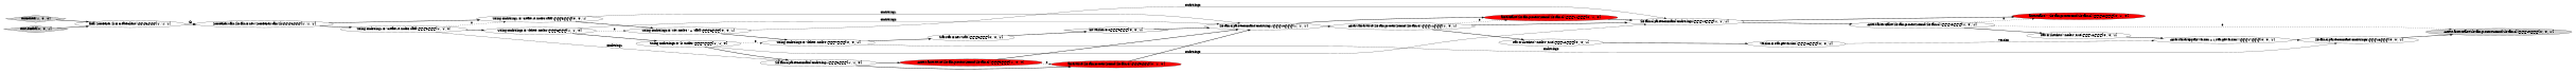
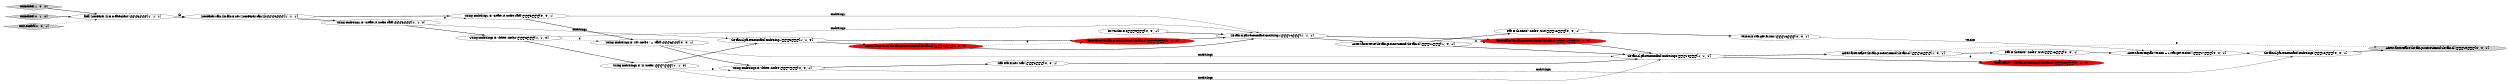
  digraph {
    rankdir=LR
    node [fillcolor=white shape=ellipse style=filled]
    edge [style=bold]
    n1 [fillcolor=lightgray label="testDelete['1', '0', '0']" shape=diamond]
    n2 [label="final ZooKeeper zk = createClient()@@@3@@@['1', '1', '1']"]
    n3 [label="ZooKeeperMain zkMain = new ZooKeeperMain(zk)@@@4@@@['1', '1', '1']"]
    n4 [label="String cmdstring2 = \"delete /node2\"@@@6@@@['1', '1', '0']"]
    n5 [label="String cmdstring3 = \"ls /node2\"@@@7@@@['1', '1', '0']"]
    n6 [label="zkMain.cl.parseCommand(cmdstring1)@@@10@@@['1', '1', '1']"]
    n7 [label="String cmdstring2 = \"set /node4 \" + \"data\"@@@6@@@['0', '0', '1']"]
    n8 [label="zkMain.cl.parseCommand(cmdstring2)@@@14@@@['1', '1', '1']"]
    n9 [label="String cmdstring3 = \"delete /node4\"@@@7@@@['0', '0', '1']"]
    n10 [label="zkMain.cl.parseCommand(cmdstring1)@@@8@@@['1', '1', '0']"]
    n11 [label="Assert.assertTrue(zkMain.processZKCmd(zkMain.cl))@@@11@@@['1', '0', '1']"]
    n12 [fillcolor=red label="assertFalse(zkMain.processZKCmd(zkMain.cl))@@@11@@@['0', '1', '0']"]
    n13 [label="stat = zk.exists(\"/node4\",true)@@@12@@@['0', '0', '1']"]
    n14 [label="version = stat.getVersion()@@@13@@@['0', '0', '1']"]
    n15 [label="Assert.assertEquals(version + 1,stat.getVersion())@@@17@@@['0', '0', '1']"]
    n16 [label="String cmdstring1 = \"create -e /node4 data\"@@@5@@@['0', '0', '1']"]
+   n17 [fillcolor=lightgray label="testDelete['0', '1', '0']" shape=diamond]
    n18 [label="zkMain.cl.parseCommand(cmdstring3)@@@18@@@['0', '0', '1']"]
    n19 [fillcolor=red label="assertFalse(\"\",zkMain.processCmd(zkMain.cl))@@@13@@@['0', '1', '0']"]
    n20 [label="Assert.assertFalse(zkMain.processZKCmd(zkMain.cl))@@@15@@@['1', '0', '1']"]
    n21 [fillcolor=red label="Assert.assertTrue(zkMain.processZKCmd(zkMain.cl))@@@9@@@['1', '0', '0']"]
    n22 [fillcolor=red label="assertTrue(zkMain.processZKCmd(zkMain.cl))@@@9@@@['0', '1', '0']"]
    n23 [fillcolor=lightgray label="Assert.assertFalse(zkMain.processZKCmd(zkMain.cl))@@@19@@@['0', '0', '1']"]
    n24 [label="Stat stat = new Stat()@@@8@@@['0', '0', '1']"]
    n25 [label="stat = zk.exists(\"/node4\",true)@@@16@@@['0', '0', '1']"]
-   n26 [label="int version = 0@@@9@@@['0', '0', '1']" shape=diamond]
+   n26 [label="int version = 0@@@9@@@['0', '0', '1']"]
    n27 [label="String cmdstring1 = \"create -e /node2 data\"@@@5@@@['1', '1', '0']"]
    n28 [fillcolor=lightgray label="testSetData['0', '0', '1']" shape=diamond]
    n1 -> n2
    n2 -> n3 [label=zk style=solid]
    n2 -> n3
    n3 -> n16
    n3 -> n27
    n4 -> n5
    n4 -> n6 [label=cmdstring2 style=solid]
    n4 -> n7 [label=0 style=dashed]
    n5 -> n8 [label=cmdstring3 style=solid]
    n5 -> n9 [label=0 style=dashed]
    n5 -> n10
    n6 -> n11
    n6 -> n12
    n7 -> n8 [label=cmdstring2 style=solid]
    n7 -> n9
    n8 -> n19
    n8 -> n20
    n9 -> n18 [label=cmdstring3 style=solid]
    n9 -> n24
    n10 -> n21
    n10 -> n22
    n11 -> n8
    n11 -> n12 [label=0 style=dashed]
    n11 -> n13
    n12 -> n8
    n13 -> n14
    n14 -> n15 [label=version style=solid]
    n15 -> n18
    n16 -> n6 [label=cmdstring1 style=solid]
    n16 -> n7
+   n17 -> n2
    n18 -> n23
    n20 -> n19 [label=0 style=dashed]
    n20 -> n23 [label=0 style=dashed]
    n20 -> n25
    n21 -> n6
    n21 -> n22 [label=0 style=dashed]
    n22 -> n6
-   n24 -> n26
+   n24 -> n8
    n25 -> n15
    n26 -> n6
    n27 -> n4
    n27 -> n10 [label=cmdstring1 style=solid]
    n27 -> n16 [label=0 style=dashed]
-   n28 -> n2
+   n28 -> n2 [style=dashed]
  }
